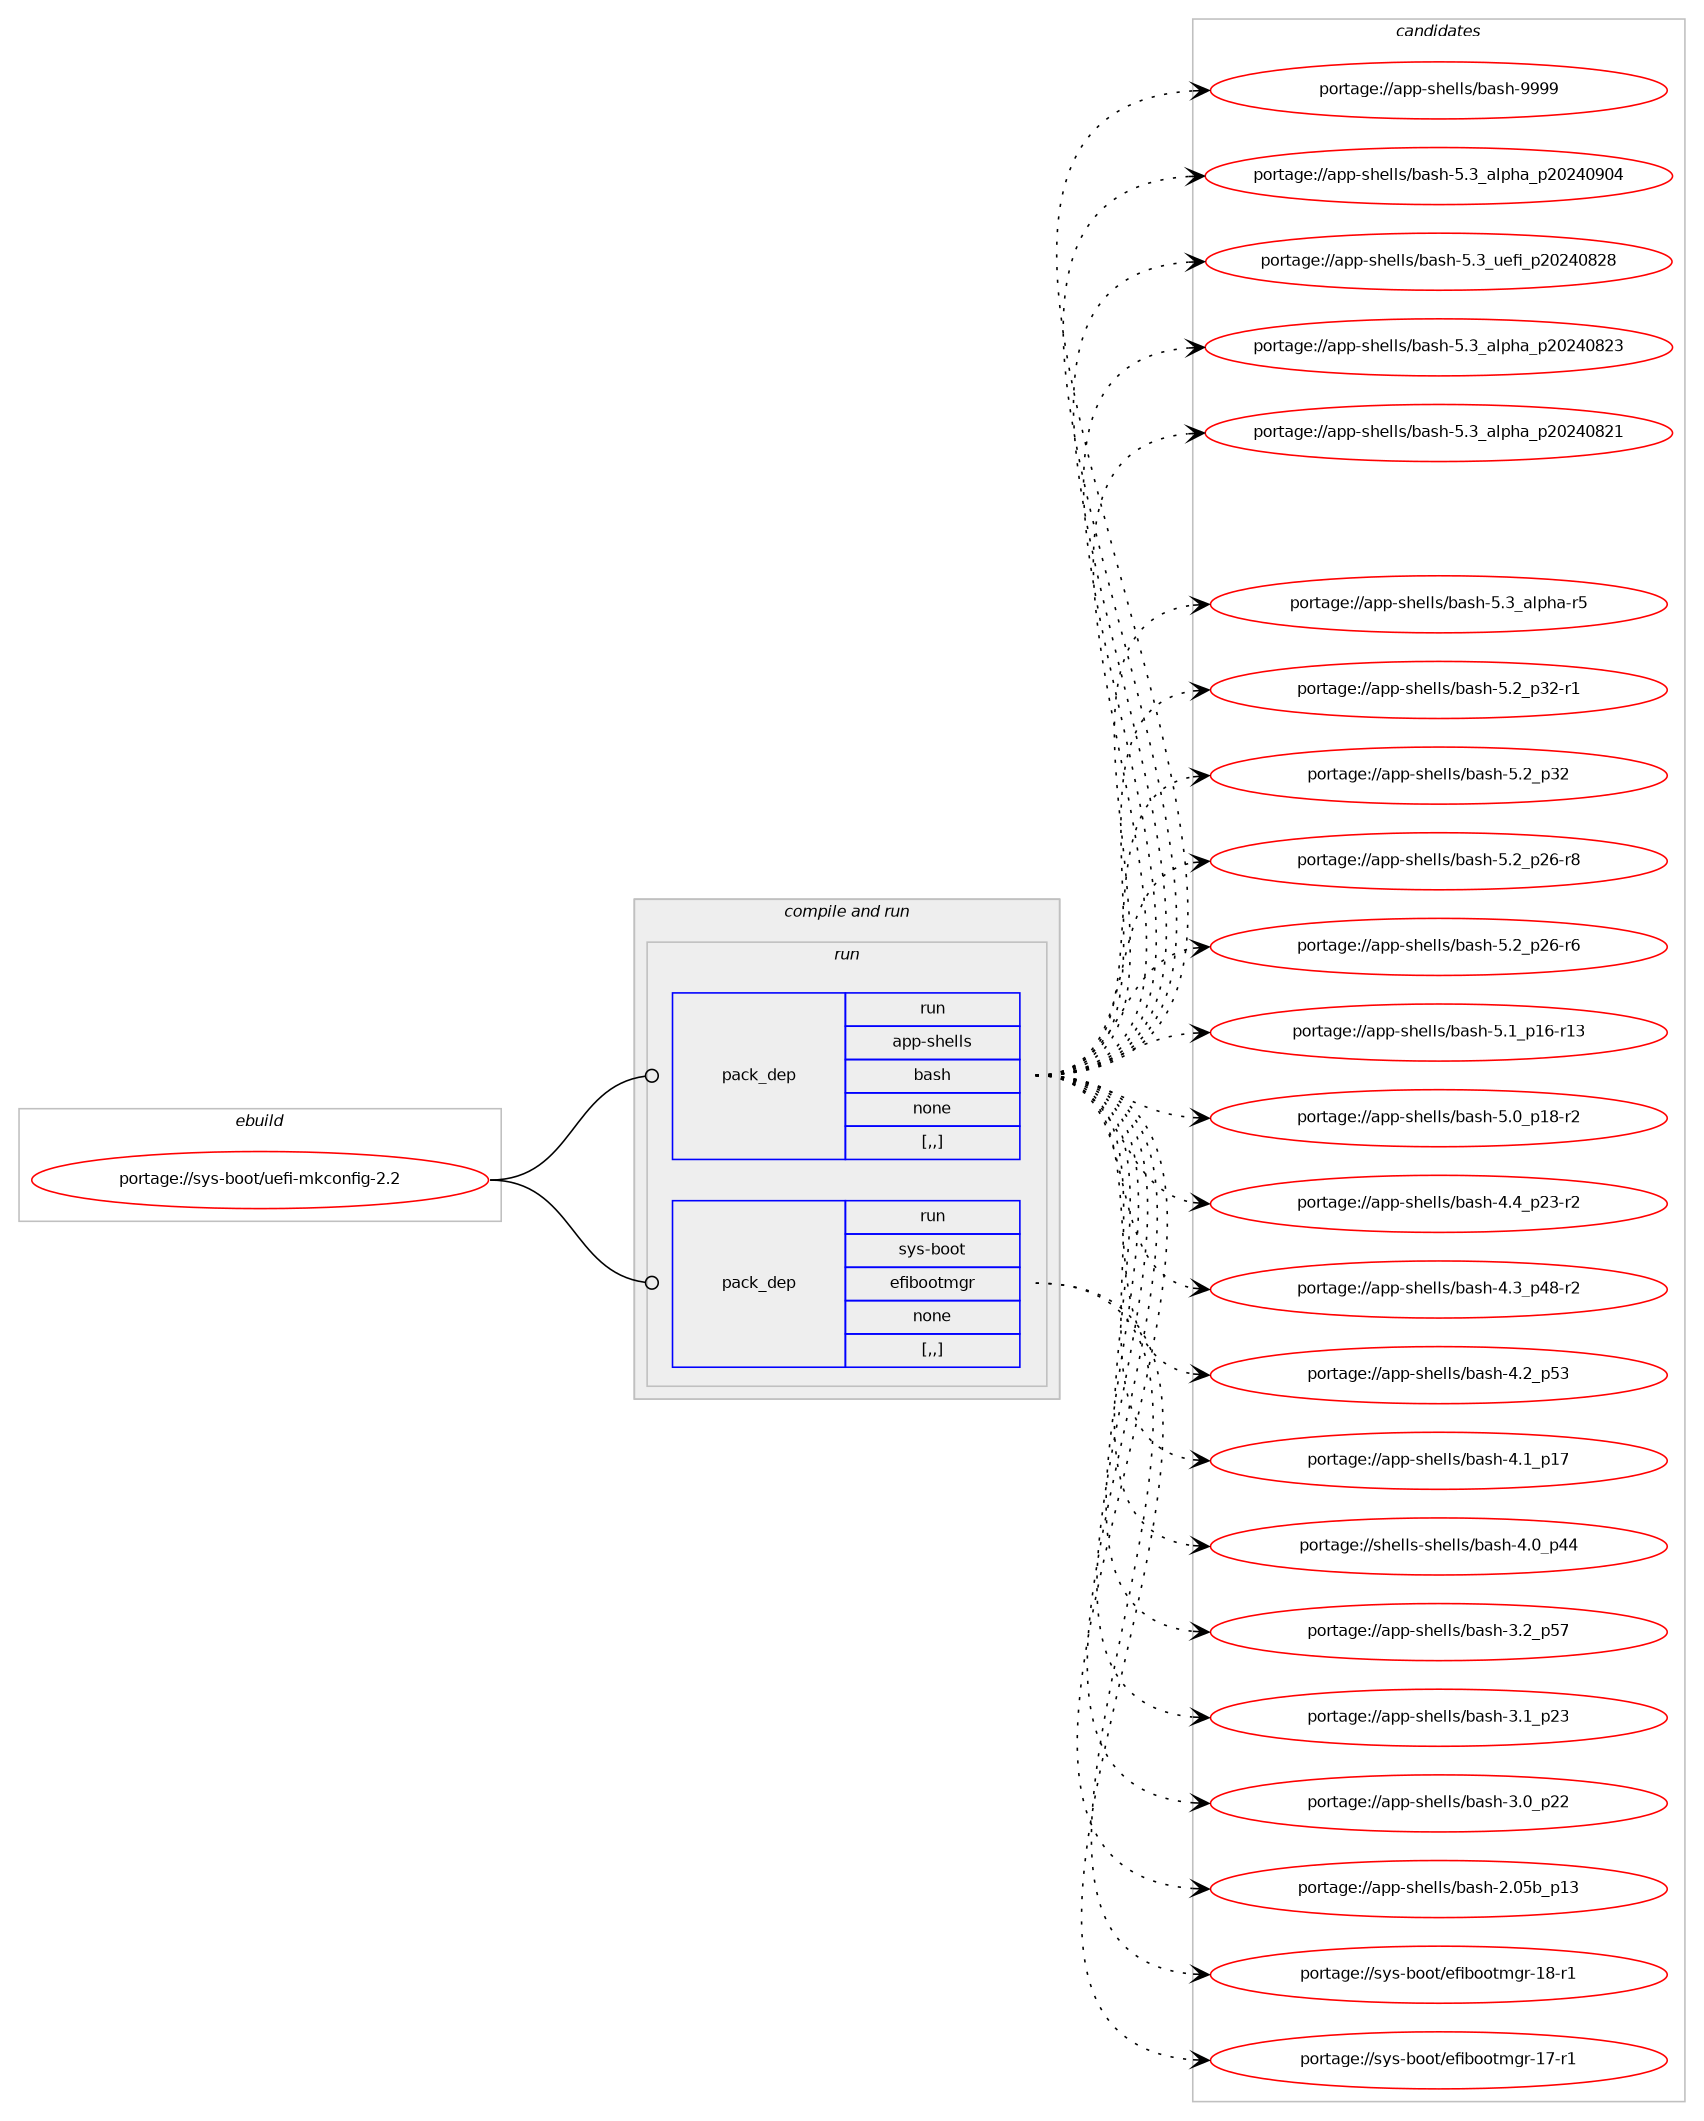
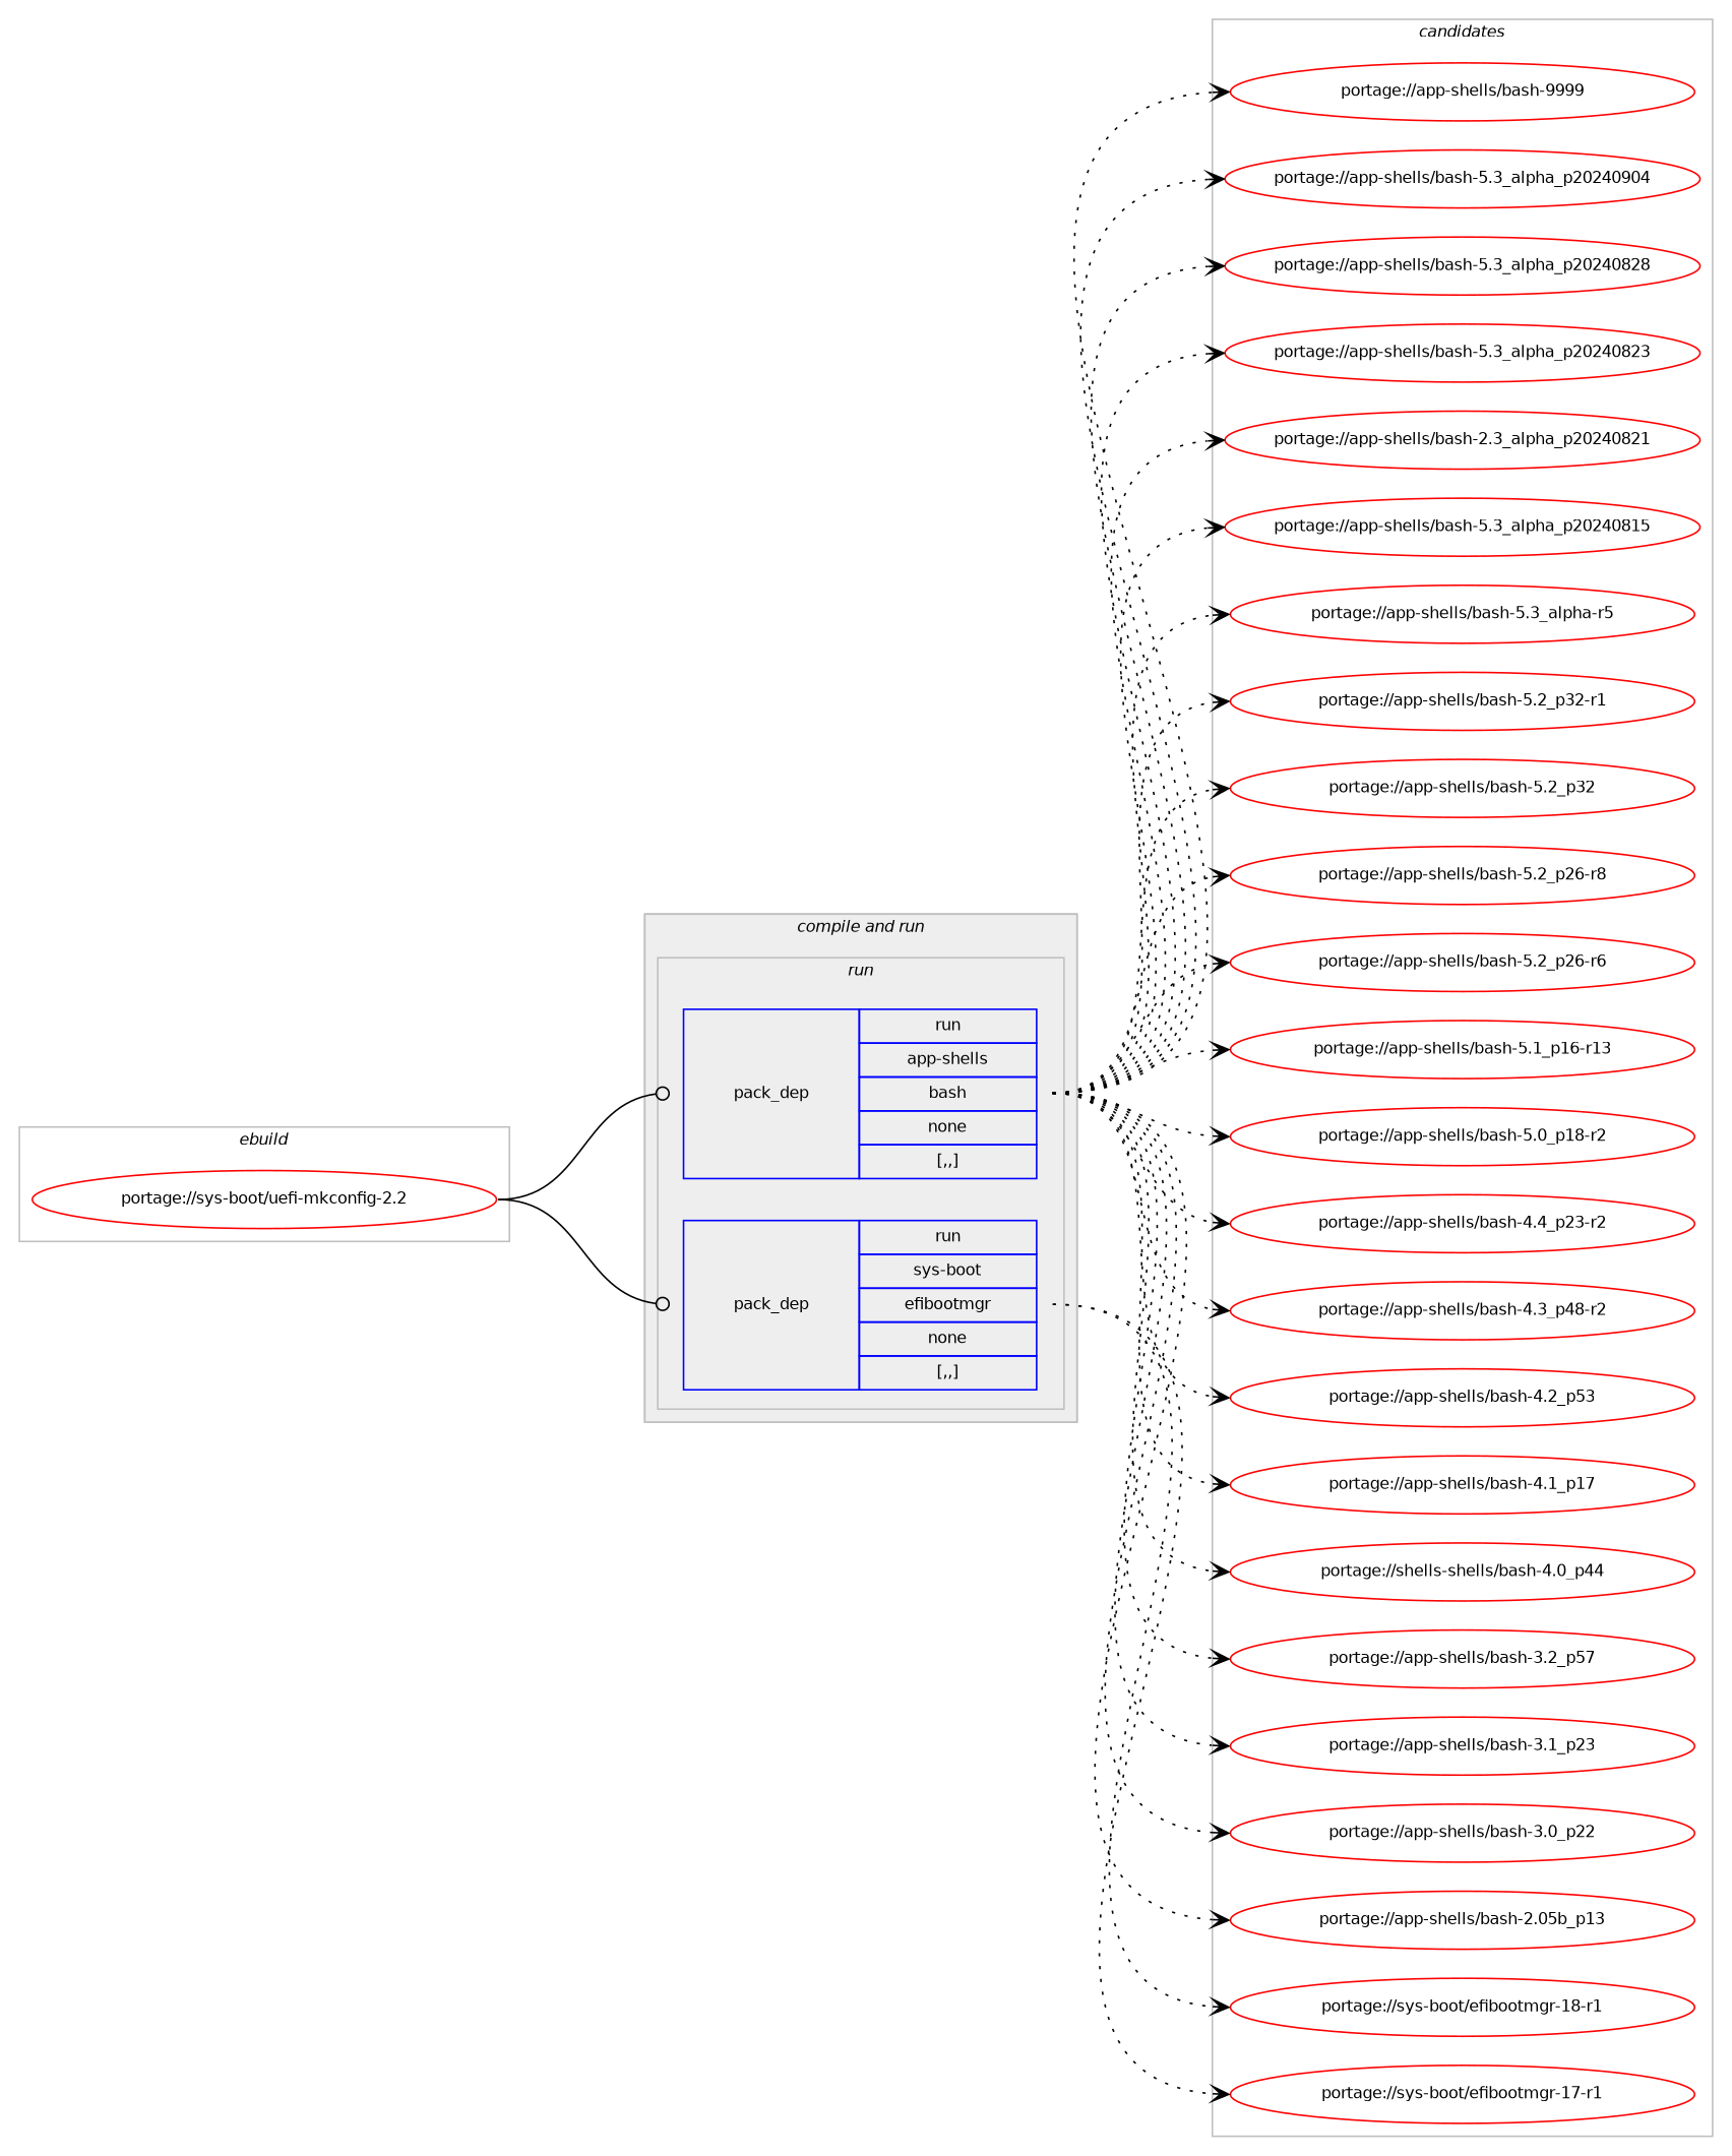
  digraph {
    compound=true
    concentrate=true
    fontname=Helvetica
    fontsize=10
    newrank=true
    rankdir=LR
    ranksep=1.5
    node [color=red fontname=Helvetica fontsize=10]
    edge [arrowhead=vee headport=w style=dotted tailport=e weight=100]
    n1 [label="portage://sys-boot/uefi-mkconfig-2.2" width=4]
    n2 [color=blue label=<<TABLE BORDER="0" CELLBORDER="1" CELLSPACING="0" CELLPADDING="4" WIDTH="220"><TR><TD ROWSPAN="6" CELLPADDING="30">pack_dep</TD></TR><TR><TD WIDTH="110">run</TD></TR><TR><TD>app-shells</TD></TR><TR><TD>bash</TD></TR><TR><TD>none</TD></TR><TR><TD>[,,]</TD></TR></TABLE>> shape=none]
    n3 [color=blue label=<<TABLE BORDER="0" CELLBORDER="1" CELLSPACING="0" CELLPADDING="4" WIDTH="220"><TR><TD ROWSPAN="6" CELLPADDING="30">pack_dep</TD></TR><TR><TD WIDTH="110">run</TD></TR><TR><TD>sys-boot</TD></TR><TR><TD>efibootmgr</TD></TR><TR><TD>none</TD></TR><TR><TD>[,,]</TD></TR></TABLE>> shape=none]
    n4 [label="portage://app-shells/bash-9999" width=4]
    n5 [label="portage://app-shells/bash-5.3_alpha_p20240904" width=4]
-   n6 [label="portage://app-shells/bash-5.3_uefi_p20240828" width=4]
+   n6 [label="portage://app-shells/bash-5.3_alpha_p20240828" width=4]
    n7 [label="portage://app-shells/bash-5.3_alpha_p20240823" width=4]
-   n8 [label="portage://app-shells/bash-5.3_alpha_p20240821" width=4]
+   n8 [label="portage://app-shells/bash-2.3_alpha_p20240821" width=4]
+   n9 [label="portage://app-shells/bash-5.3_alpha_p20240815" width=4]
    n10 [label="portage://app-shells/bash-5.3_alpha-r5" width=4]
    n11 [label="portage://app-shells/bash-5.2_p32-r1" width=4]
    n12 [label="portage://app-shells/bash-5.2_p32" width=4]
    n13 [label="portage://app-shells/bash-5.2_p26-r8" width=4]
    n14 [label="portage://app-shells/bash-5.2_p26-r6" width=4]
    n15 [label="portage://app-shells/bash-5.1_p16-r13" width=4]
    n16 [label="portage://app-shells/bash-5.0_p18-r2" width=4]
    n17 [label="portage://app-shells/bash-4.4_p23-r2" width=4]
    n18 [label="portage://app-shells/bash-4.3_p48-r2" width=4]
    n19 [label="portage://app-shells/bash-4.2_p53" width=4]
    n20 [label="portage://app-shells/bash-4.1_p17" width=4]
    n21 [label="portage://shells-shells/bash-4.0_p44" width=4]
    n22 [label="portage://app-shells/bash-3.2_p57" width=4]
    n23 [label="portage://app-shells/bash-3.1_p23" width=4]
    n24 [label="portage://app-shells/bash-3.0_p22" width=4]
    n25 [label="portage://app-shells/bash-2.05b_p13" width=4]
    n26 [label="portage://sys-boot/efibootmgr-18-r1" width=4]
    n27 [label="portage://sys-boot/efibootmgr-17-r1" width=4]
    subgraph cluster_1 {
      color=gray
      label=<<i>ebuild</i>>
      n1
    }
    subgraph cluster_2 {
      color=gray
      label=<<i>dependencies</i>>
      subgraph cluster_3 {
        color=gray
        fillcolor="#eeeeee"
        label=<<i>compile</i>>
        style=filled
      }
      subgraph cluster_4 {
        color=gray
        fillcolor="#eeeeee"
        label=<<i>compile and run</i>>
        style=filled
      }
      subgraph cluster_5 {
        color=gray
        fillcolor="#eeeeee"
        label=<<i>run</i>>
        style=filled
        subgraph sub_6 {
          color=gray
          fillcolor="#eeeeee"
          label=<<i>run</i>>
          style=filled
          n2
        }
        subgraph sub_7 {
          color=gray
          fillcolor="#eeeeee"
          label=<<i>run</i>>
          style=filled
          n3
        }
      }
    }
    subgraph cluster_8 {
      color=gray
      label=<<i>candidates</i>>
      rank=same
      subgraph sub_9 {
        color=black
        label=<<i>candidates</i>>
        nodesep=1
        rank=same
        n4
        n5
        n6
        n7
        n8
+       n9
        n10
        n11
        n12
        n13
        n14
        n15
        n16
        n17
        n18
        n19
        n20
        n21
        n22
        n23
        n24
        n25
      }
      subgraph sub_10 {
        color=black
        label=<<i>candidates</i>>
        nodesep=1
        rank=same
        n26
        n27
      }
    }
    n1 -> n2 [arrowhead=odot style=solid weight=20]
    n1 -> n3 [arrowhead=odot style=solid weight=20]
    n2 -> n4
    n2 -> n5
    n2 -> n6
    n2 -> n7
    n2 -> n8
+   n2 -> n9
    n2 -> n10
    n2 -> n11
    n2 -> n12
    n2 -> n13
    n2 -> n14
    n2 -> n15
    n2 -> n16
    n2 -> n17
    n2 -> n18
    n2 -> n19
    n2 -> n20
    n2 -> n21
    n2 -> n22
    n2 -> n23
    n2 -> n24
    n2 -> n25
    n3 -> n26
    n3 -> n27
  }
